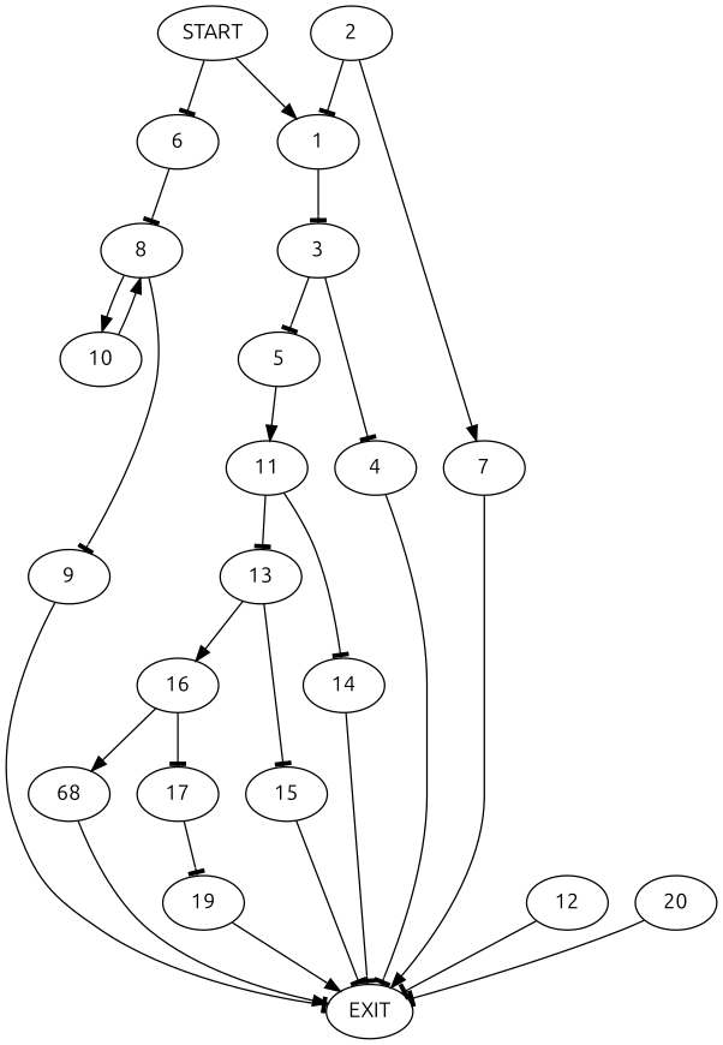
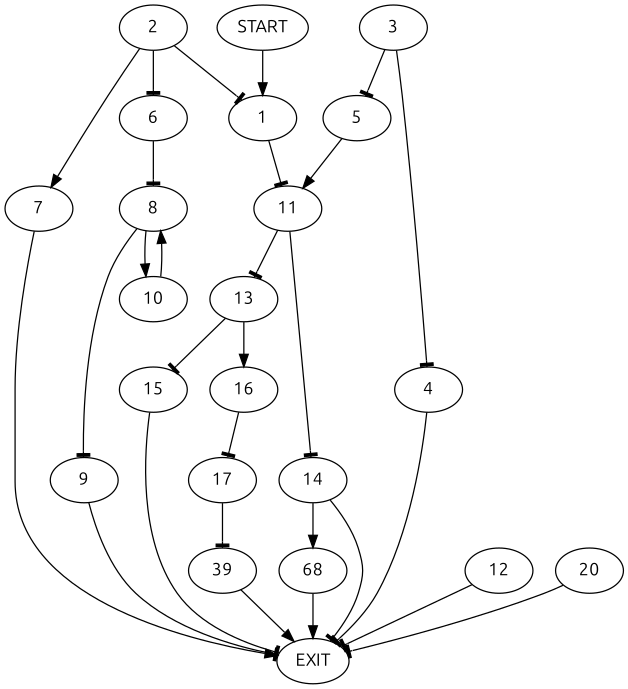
  digraph {
    fontname=Ubuntu
    node [fontname=Ubuntu]
    edge [arrowhead=tee fontname=Ubuntu]
    n1 [label=START]
    1
    3
    n4 [label=EXIT]
    2
    6
    7
    4
    5
    8
    11
    13
    14
    12
    9
    10
    15
    16
    17
    n20 [label=68]
-   19
+   19 [label=39]
    20
    n1 -> 1 [arrowhead=normal]
-   1 -> 3
+   1 -> 11
    3 -> 4
    3 -> 5
    2 -> 1
-   n1 -> 6
+   2 -> 6
    2 -> 7 [arrowhead=normal]
    6 -> 8
    7 -> n4 [arrowhead=normal]
    4 -> n4
    5 -> 11 [arrowhead=normal]
    8 -> 9
    8 -> 10 [arrowhead=normal]
    11 -> 13
    11 -> 14
    13 -> 15
    13 -> 16 [arrowhead=normal]
    14 -> n4
    12 -> n4
    9 -> n4
    10 -> 8 [arrowhead=normal]
    15 -> n4
    16 -> 17
-   16 -> n20 [arrowhead=normal]
+   14 -> n20 [arrowhead=normal]
    17 -> 19
    n20 -> n4 [arrowhead=normal]
    19 -> n4 [arrowhead=normal]
    20 -> n4
  }
